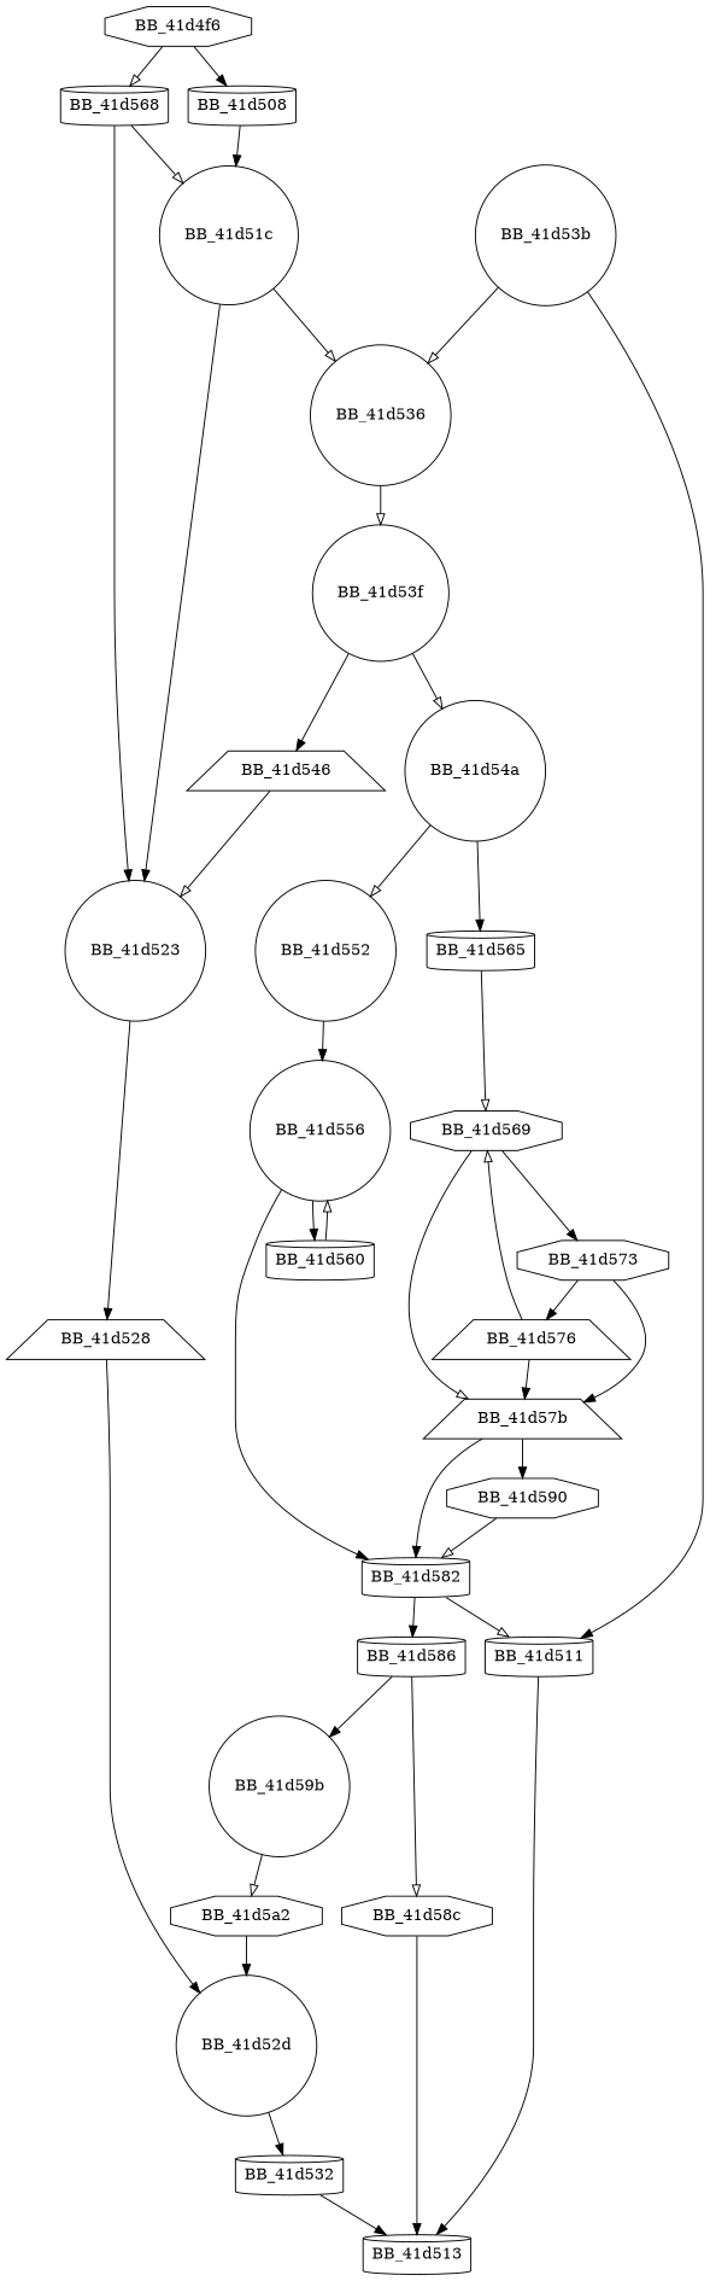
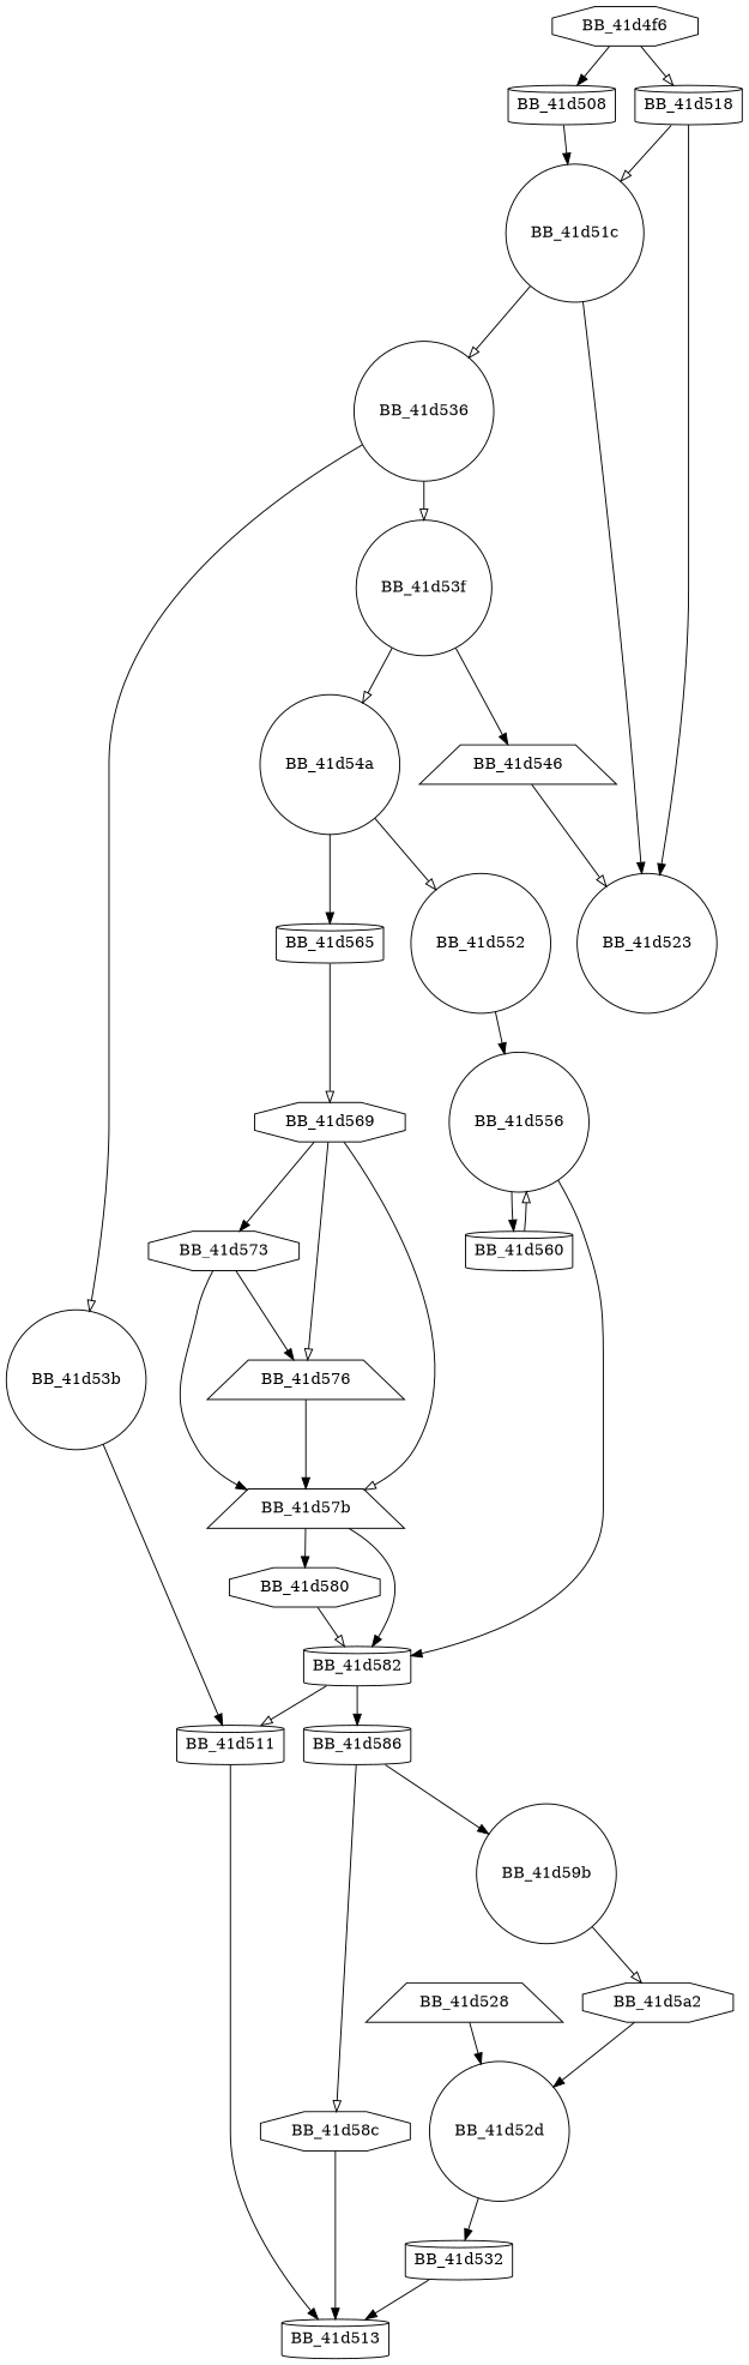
  digraph {
    node [shape=circle]
    edge [arrowhead=normal]
    BB_41d4f6 [shape=octagon]
    BB_41d508 [shape=cylinder]
-   BB_41d518 [shape=cylinder label=BB_41d568]
+   BB_41d518 [shape=cylinder]
    BB_41d51c
    BB_41d523
    BB_41d536
    BB_41d528 [shape=trapezium]
    BB_41d511 [shape=cylinder]
    BB_41d513 [shape=cylinder]
    BB_41d53b
    BB_41d53f
    BB_41d52d
    BB_41d546 [shape=trapezium]
    BB_41d54a
    BB_41d532 [shape=cylinder]
    BB_41d552
    BB_41d565 [shape=cylinder]
    BB_41d556
    BB_41d569 [shape=octagon]
    BB_41d560 [shape=cylinder]
    BB_41d582 [shape=cylinder]
    BB_41d573 [shape=octagon]
    BB_41d57b [shape=trapezium]
    BB_41d586 [shape=cylinder]
    BB_41d58c [shape=octagon]
    BB_41d59b
    BB_41d576 [shape=trapezium]
-   BB_41d580 [shape=octagon label=BB_41d590]
+   BB_41d580 [shape=octagon]
    BB_41d5a2 [shape=octagon]
    BB_41d4f6 -> BB_41d508
    BB_41d4f6 -> BB_41d518 [arrowhead=onormal]
    BB_41d508 -> BB_41d51c
    BB_41d518 -> BB_41d51c [arrowhead=onormal]
    BB_41d518 -> BB_41d523
    BB_41d51c -> BB_41d523
    BB_41d51c -> BB_41d536 [arrowhead=onormal]
-   BB_41d523 -> BB_41d528
-   BB_41d53b -> BB_41d536 [arrowhead=onormal]
+   BB_41d536 -> BB_41d53b [arrowhead=onormal]
    BB_41d536 -> BB_41d53f [arrowhead=onormal]
    BB_41d528 -> BB_41d52d
    BB_41d511 -> BB_41d513
    BB_41d53b -> BB_41d511
    BB_41d53f -> BB_41d546
    BB_41d53f -> BB_41d54a [arrowhead=onormal]
    BB_41d52d -> BB_41d532
    BB_41d546 -> BB_41d523 [arrowhead=onormal]
    BB_41d54a -> BB_41d552 [arrowhead=onormal]
    BB_41d54a -> BB_41d565
    BB_41d532 -> BB_41d513
    BB_41d552 -> BB_41d556
    BB_41d565 -> BB_41d569 [arrowhead=onormal]
    BB_41d556 -> BB_41d560
    BB_41d556 -> BB_41d582
    BB_41d569 -> BB_41d573
    BB_41d569 -> BB_41d57b [arrowhead=onormal]
    BB_41d560 -> BB_41d556 [arrowhead=onormal]
    BB_41d582 -> BB_41d511 [arrowhead=onormal]
    BB_41d582 -> BB_41d586
    BB_41d573 -> BB_41d57b
    BB_41d573 -> BB_41d576
    BB_41d57b -> BB_41d582
    BB_41d57b -> BB_41d580
    BB_41d586 -> BB_41d58c [arrowhead=onormal]
    BB_41d586 -> BB_41d59b
    BB_41d58c -> BB_41d513
    BB_41d59b -> BB_41d5a2 [arrowhead=onormal]
-   BB_41d576 -> BB_41d569 [arrowhead=onormal]
+   BB_41d569 -> BB_41d576 [arrowhead=onormal]
    BB_41d576 -> BB_41d57b
    BB_41d580 -> BB_41d582 [arrowhead=onormal]
    BB_41d5a2 -> BB_41d52d
  }
